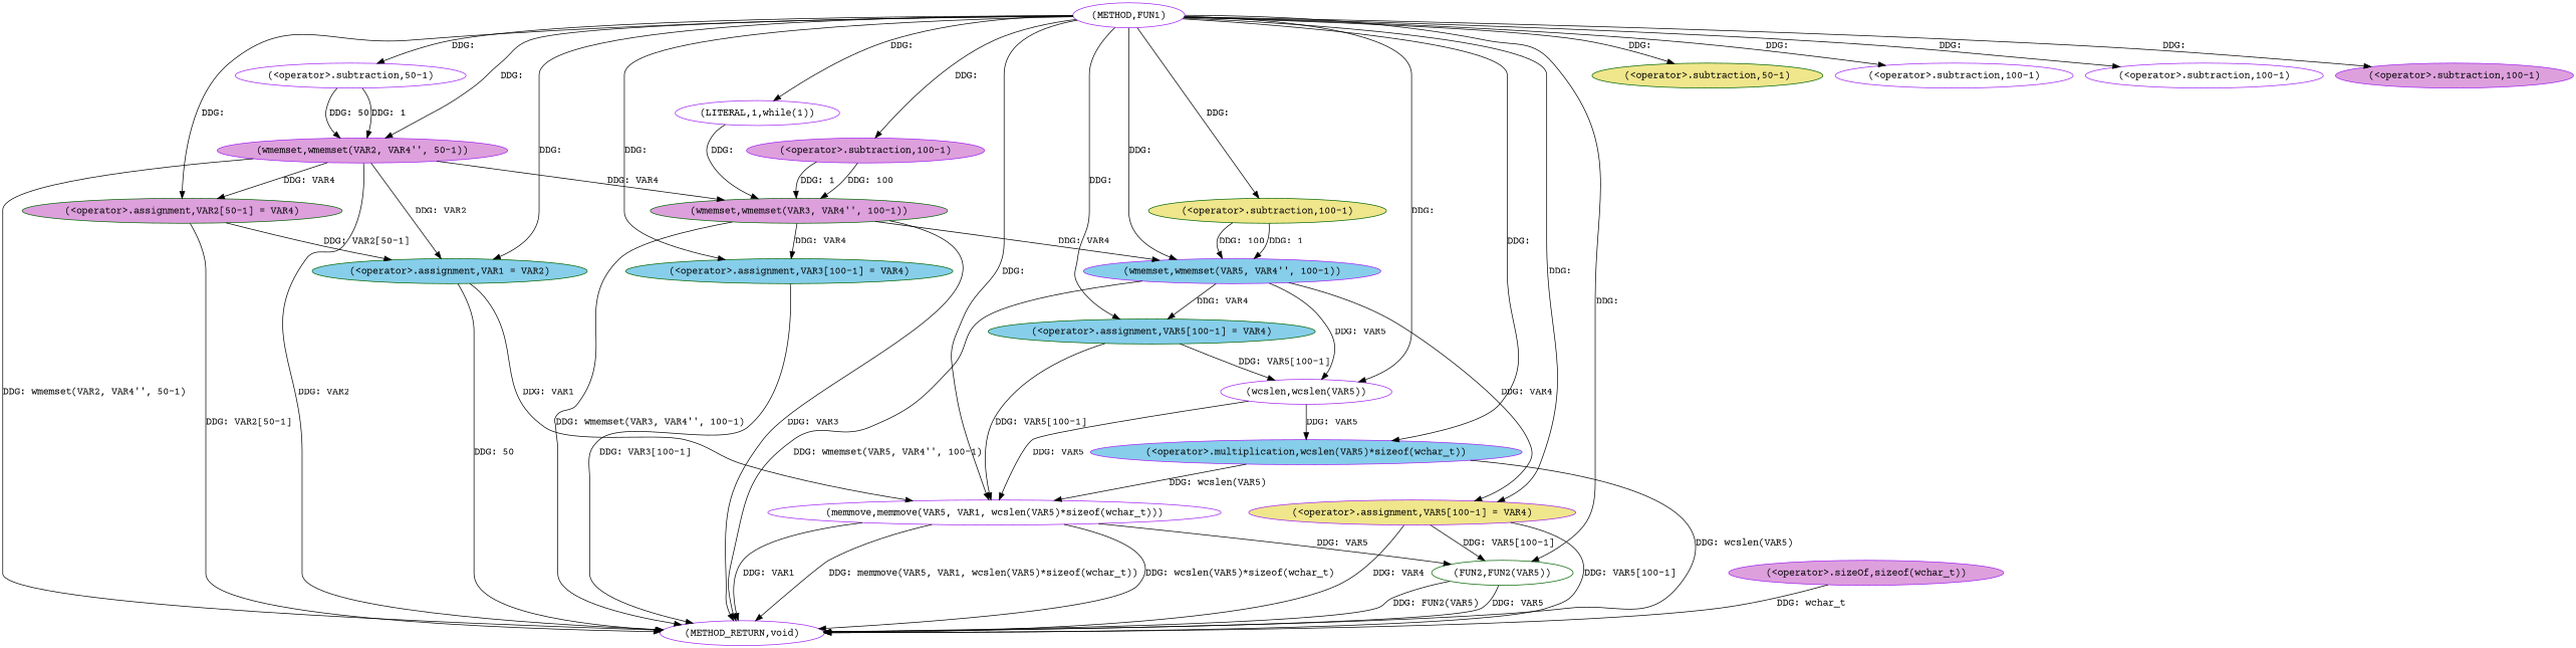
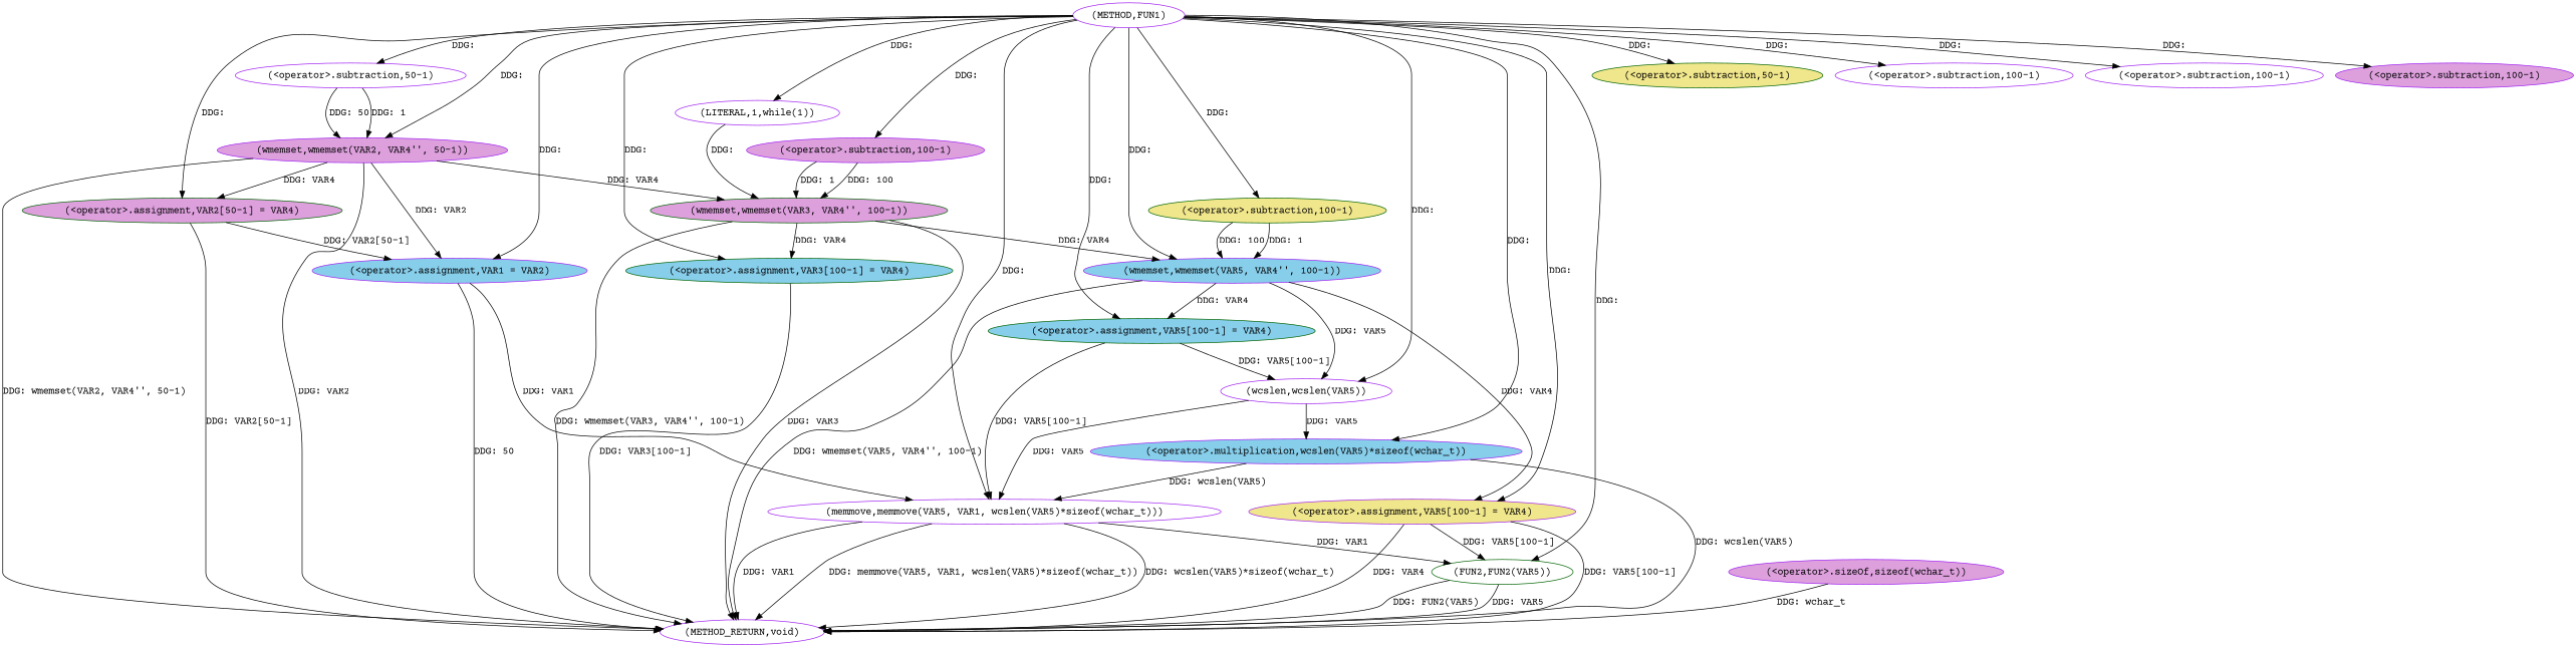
  digraph {
    fontname="Courier Prime"
    node [color=purple fillcolor=white fontname="Courier Prime" style=filled]
    edge [fontname="Courier Prime"]
    n1 [label="(METHOD,FUN1)"]
    n2 [fillcolor=plum label="(wmemset,wmemset(VAR2, VAR4'', 50-1))"]
    n3 [label="(<operator>.subtraction,50-1)"]
    n4 [color=darkgreen fillcolor=plum label="(<operator>.assignment,VAR2[50-1] = VAR4)"]
    n5 [color=darkgreen fillcolor=khaki label="(<operator>.subtraction,50-1)"]
    n6 [fillcolor=plum label="(<operator>.subtraction,100-1)"]
    n7 [color=darkgreen fillcolor=skyblue label="(<operator>.assignment,VAR3[100-1] = VAR4)"]
    n8 [label="(<operator>.subtraction,100-1)"]
    n9 [label="(LITERAL,1,while(1))"]
-   n10 [color=darkgreen fillcolor=skyblue label="(<operator>.assignment,VAR1 = VAR2)"]
+   n10 [fillcolor=skyblue label="(<operator>.assignment,VAR1 = VAR2)"]
    n11 [fillcolor=skyblue label="(wmemset,wmemset(VAR5, VAR4'', 100-1))"]
    n12 [color=darkgreen fillcolor=khaki label="(<operator>.subtraction,100-1)"]
    n13 [color=darkgreen fillcolor=skyblue label="(<operator>.assignment,VAR5[100-1] = VAR4)"]
    n14 [label="(<operator>.subtraction,100-1)"]
    n15 [label="(memmove,memmove(VAR5, VAR1, wcslen(VAR5)*sizeof(wchar_t)))"]
    n16 [fillcolor=skyblue label="(<operator>.multiplication,wcslen(VAR5)*sizeof(wchar_t))"]
    n17 [label="(wcslen,wcslen(VAR5))"]
    n18 [fillcolor=khaki label="(<operator>.assignment,VAR5[100-1] = VAR4)"]
    n19 [fillcolor=plum label="(<operator>.subtraction,100-1)"]
    n20 [color=darkgreen label="(FUN2,FUN2(VAR5))"]
    n21 [color=darkgreen fillcolor=plum label="(wmemset,wmemset(VAR3, VAR4'', 100-1))"]
    n22 [label="(METHOD_RETURN,void)"]
    n23 [fillcolor=plum label="(<operator>.sizeOf,sizeof(wchar_t))"]
    n1 -> n2 [label="DDG: "]
    n1 -> n3 [label="DDG: "]
    n1 -> n4 [label="DDG: "]
    n1 -> n5 [label="DDG: "]
    n1 -> n6 [label="DDG: "]
    n1 -> n7 [label="DDG: "]
    n1 -> n8 [label="DDG: "]
    n1 -> n9 [label="DDG: "]
    n1 -> n10 [label="DDG: "]
    n1 -> n11 [label="DDG: "]
    n1 -> n12 [label="DDG: "]
    n1 -> n13 [label="DDG: "]
    n1 -> n14 [label="DDG: "]
    n1 -> n15 [label="DDG: "]
    n1 -> n16 [label="DDG: "]
    n1 -> n17 [label="DDG: "]
    n1 -> n18 [label="DDG: "]
    n1 -> n19 [label="DDG: "]
    n1 -> n20 [label="DDG: "]
    n2 -> n4 [label="DDG: VAR4"]
    n2 -> n10 [label="DDG: VAR2"]
    n2 -> n21 [label="DDG: VAR4"]
    n2 -> n22 [label="DDG: wmemset(VAR2, VAR4'', 50-1)"]
    n2 -> n22 [label="DDG: VAR2"]
    n3 -> n2 [label="DDG: 50"]
    n3 -> n2 [label="DDG: 1"]
    n4 -> n10 [label="DDG: VAR2[50-1]"]
    n4 -> n22 [label="DDG: VAR2[50-1]"]
    n6 -> n21 [label="DDG: 100"]
    n6 -> n21 [label="DDG: 1"]
    n7 -> n22 [label="DDG: VAR3[100-1]"]
    n9 -> n21 [label="DDG: "]
    n10 -> n15 [label="DDG: VAR1"]
    n10 -> n22 [label="DDG: 50"]
    n11 -> n13 [label="DDG: VAR4"]
    n11 -> n17 [label="DDG: VAR5"]
    n11 -> n18 [label="DDG: VAR4"]
    n11 -> n22 [label="DDG: wmemset(VAR5, VAR4'', 100-1)"]
    n12 -> n11 [label="DDG: 100"]
    n12 -> n11 [label="DDG: 1"]
    n13 -> n15 [label="DDG: VAR5[100-1]"]
    n13 -> n17 [label="DDG: VAR5[100-1]"]
-   n15 -> n20 [label="DDG: VAR5"]
+   n15 -> n20 [label="DDG: VAR1"]
    n15 -> n22 [label="DDG: memmove(VAR5, VAR1, wcslen(VAR5)*sizeof(wchar_t))"]
    n15 -> n22 [label="DDG: wcslen(VAR5)*sizeof(wchar_t)"]
    n15 -> n22 [label="DDG: VAR1"]
    n16 -> n15 [label="DDG: wcslen(VAR5)"]
    n16 -> n22 [label="DDG: wcslen(VAR5)"]
    n17 -> n15 [label="DDG: VAR5"]
    n17 -> n16 [label="DDG: VAR5"]
    n18 -> n20 [label="DDG: VAR5[100-1]"]
    n18 -> n22 [label="DDG: VAR5[100-1]"]
    n18 -> n22 [label="DDG: VAR4"]
    n20 -> n22 [label="DDG: VAR5"]
    n20 -> n22 [label="DDG: FUN2(VAR5)"]
    n21 -> n7 [label="DDG: VAR4"]
    n21 -> n11 [label="DDG: VAR4"]
    n21 -> n22 [label="DDG: wmemset(VAR3, VAR4'', 100-1)"]
    n21 -> n22 [label="DDG: VAR3"]
    n23 -> n22 [label="DDG: wchar_t"]
  }
